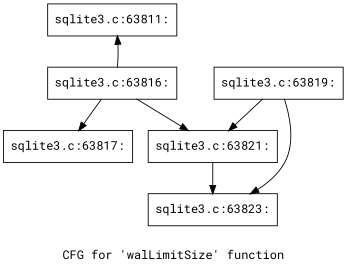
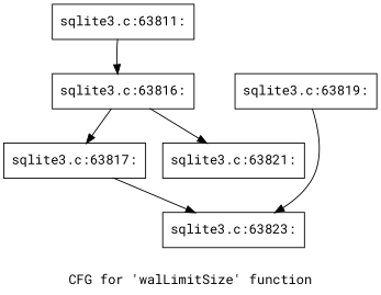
  digraph {
    fontname="Roboto Mono"
    label="CFG for 'walLimitSize' function"
    node [fontname="Roboto Mono" shape=record]
    edge [fontname="Roboto Mono"]
    n1 [label="{sqlite3.c:63811:}"]
    n2 [label="{sqlite3.c:63816:}"]
    n3 [label="{sqlite3.c:63817:}"]
    n4 [label="{sqlite3.c:63821:}"]
    n5 [label="{sqlite3.c:63819:}"]
    n6 [label="{sqlite3.c:63823:}"]
-   n2 -> n1
+   n1 -> n2
    n2 -> n3
    n2 -> n4
-   n4 -> n6
-   n5 -> n4
+   n3 -> n6
    n5 -> n6
  }
